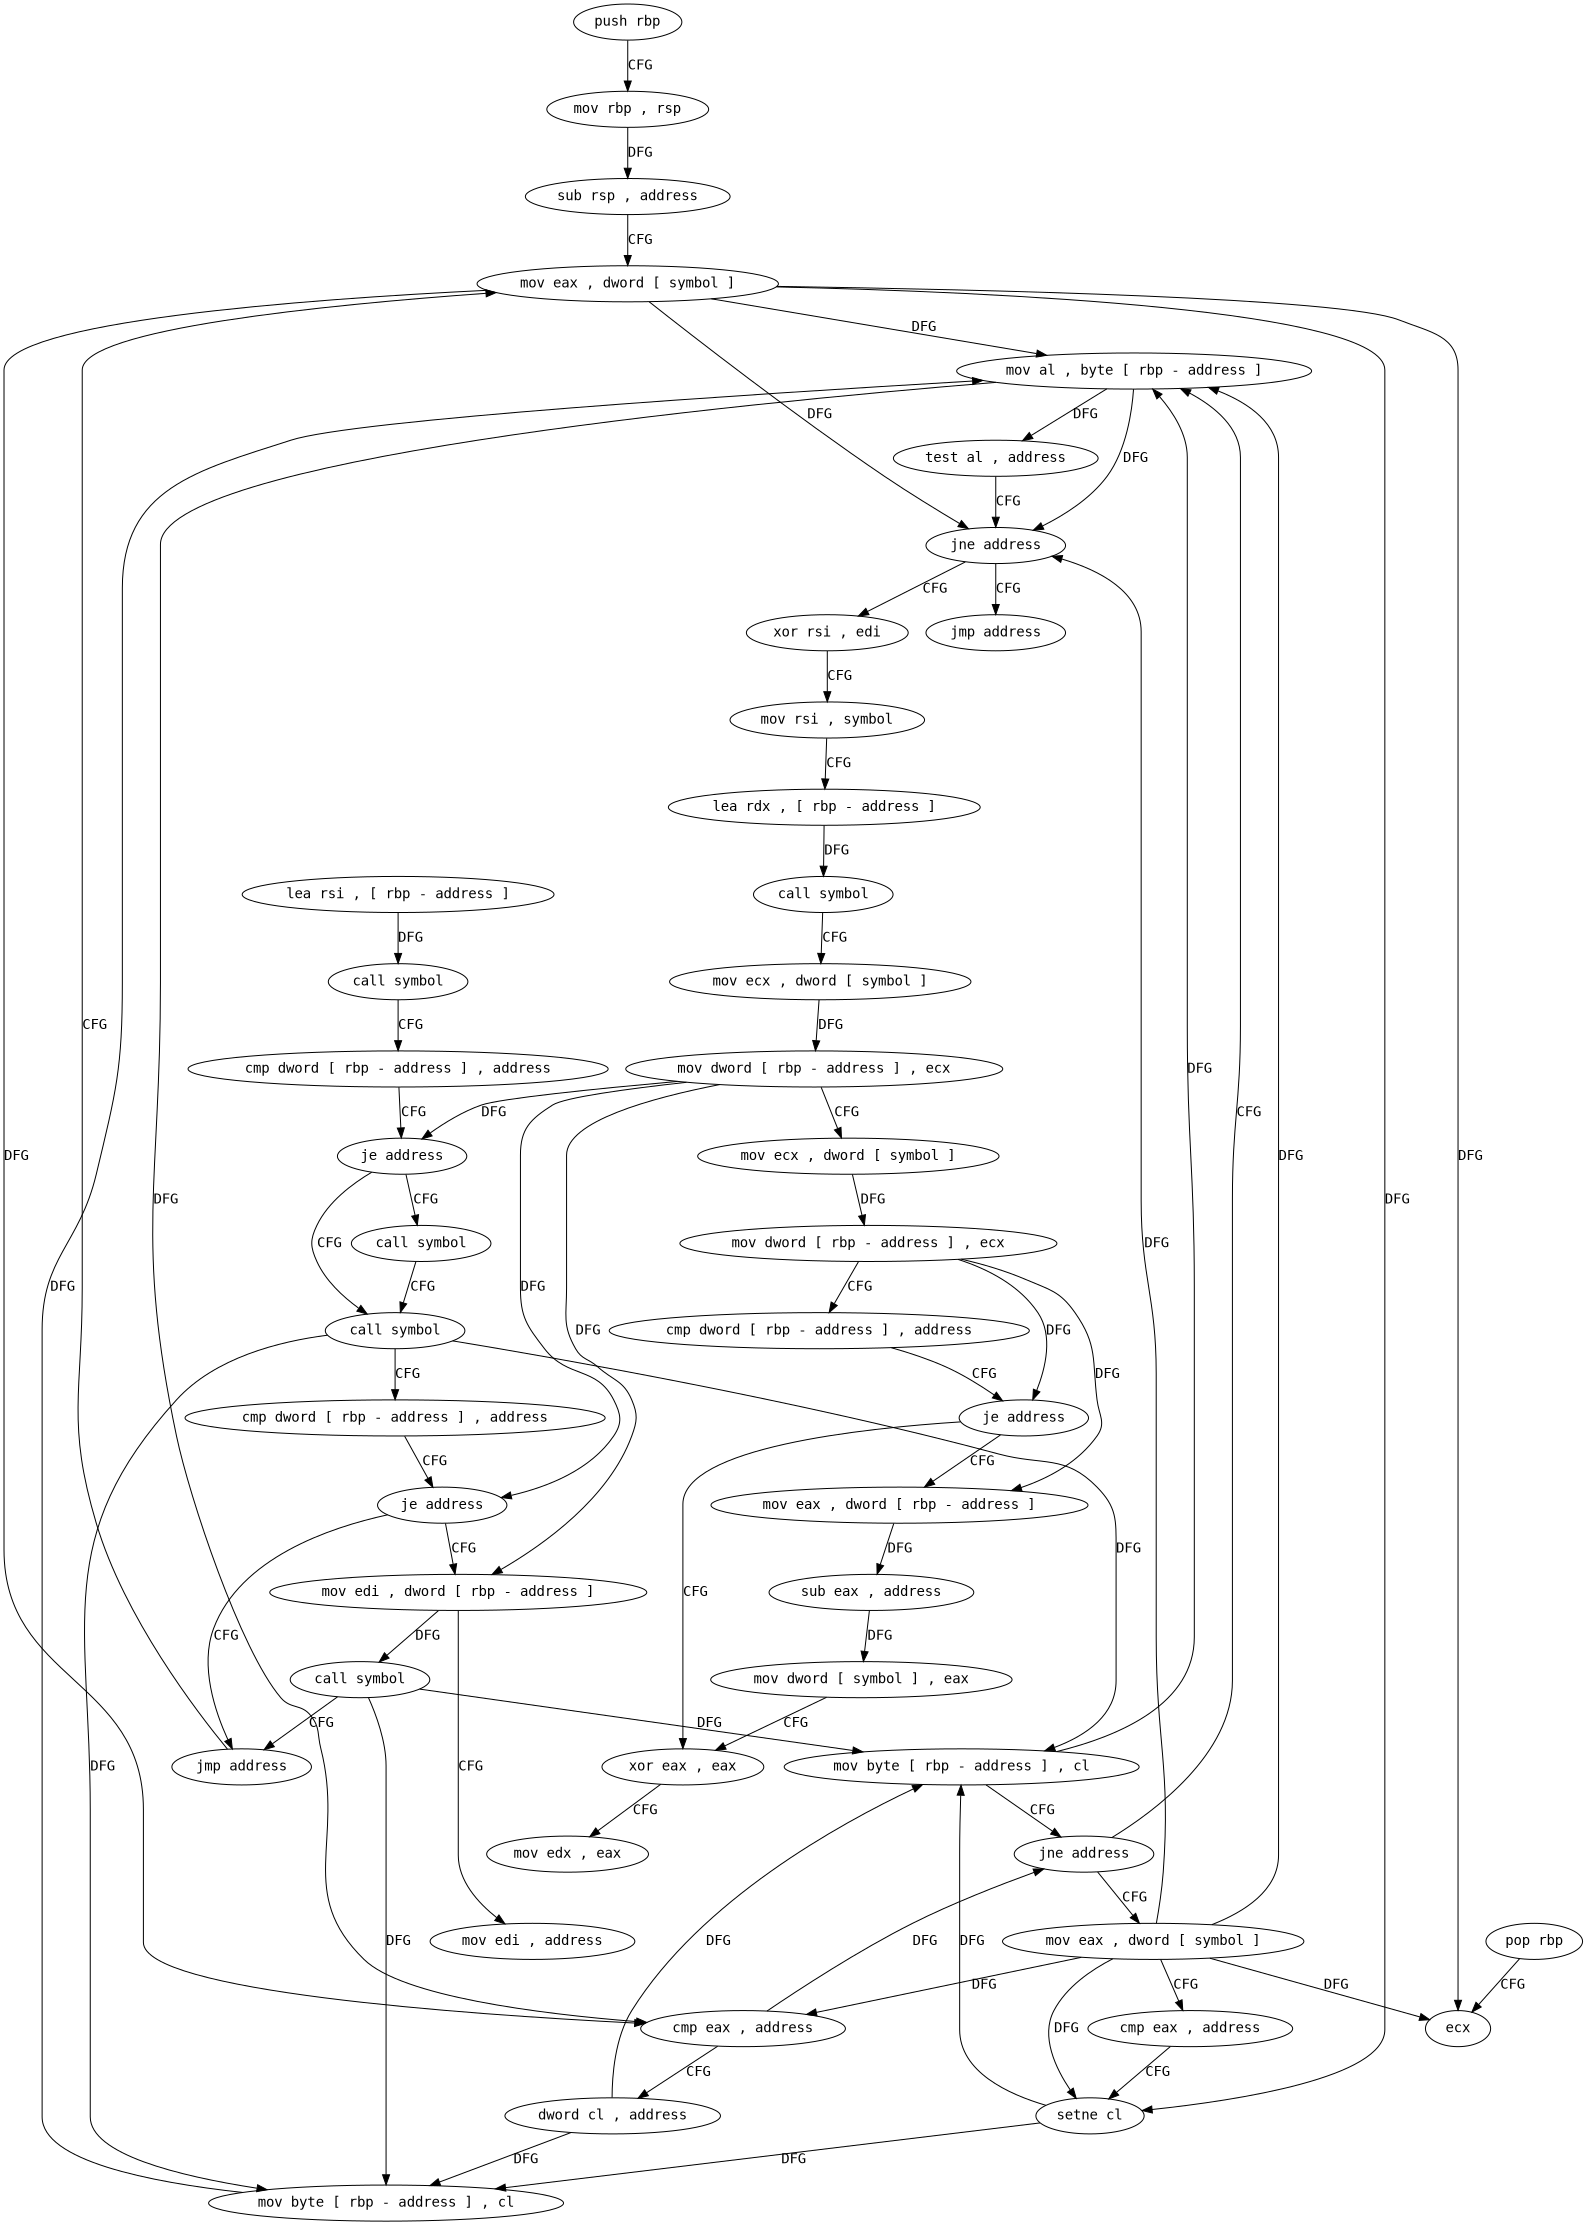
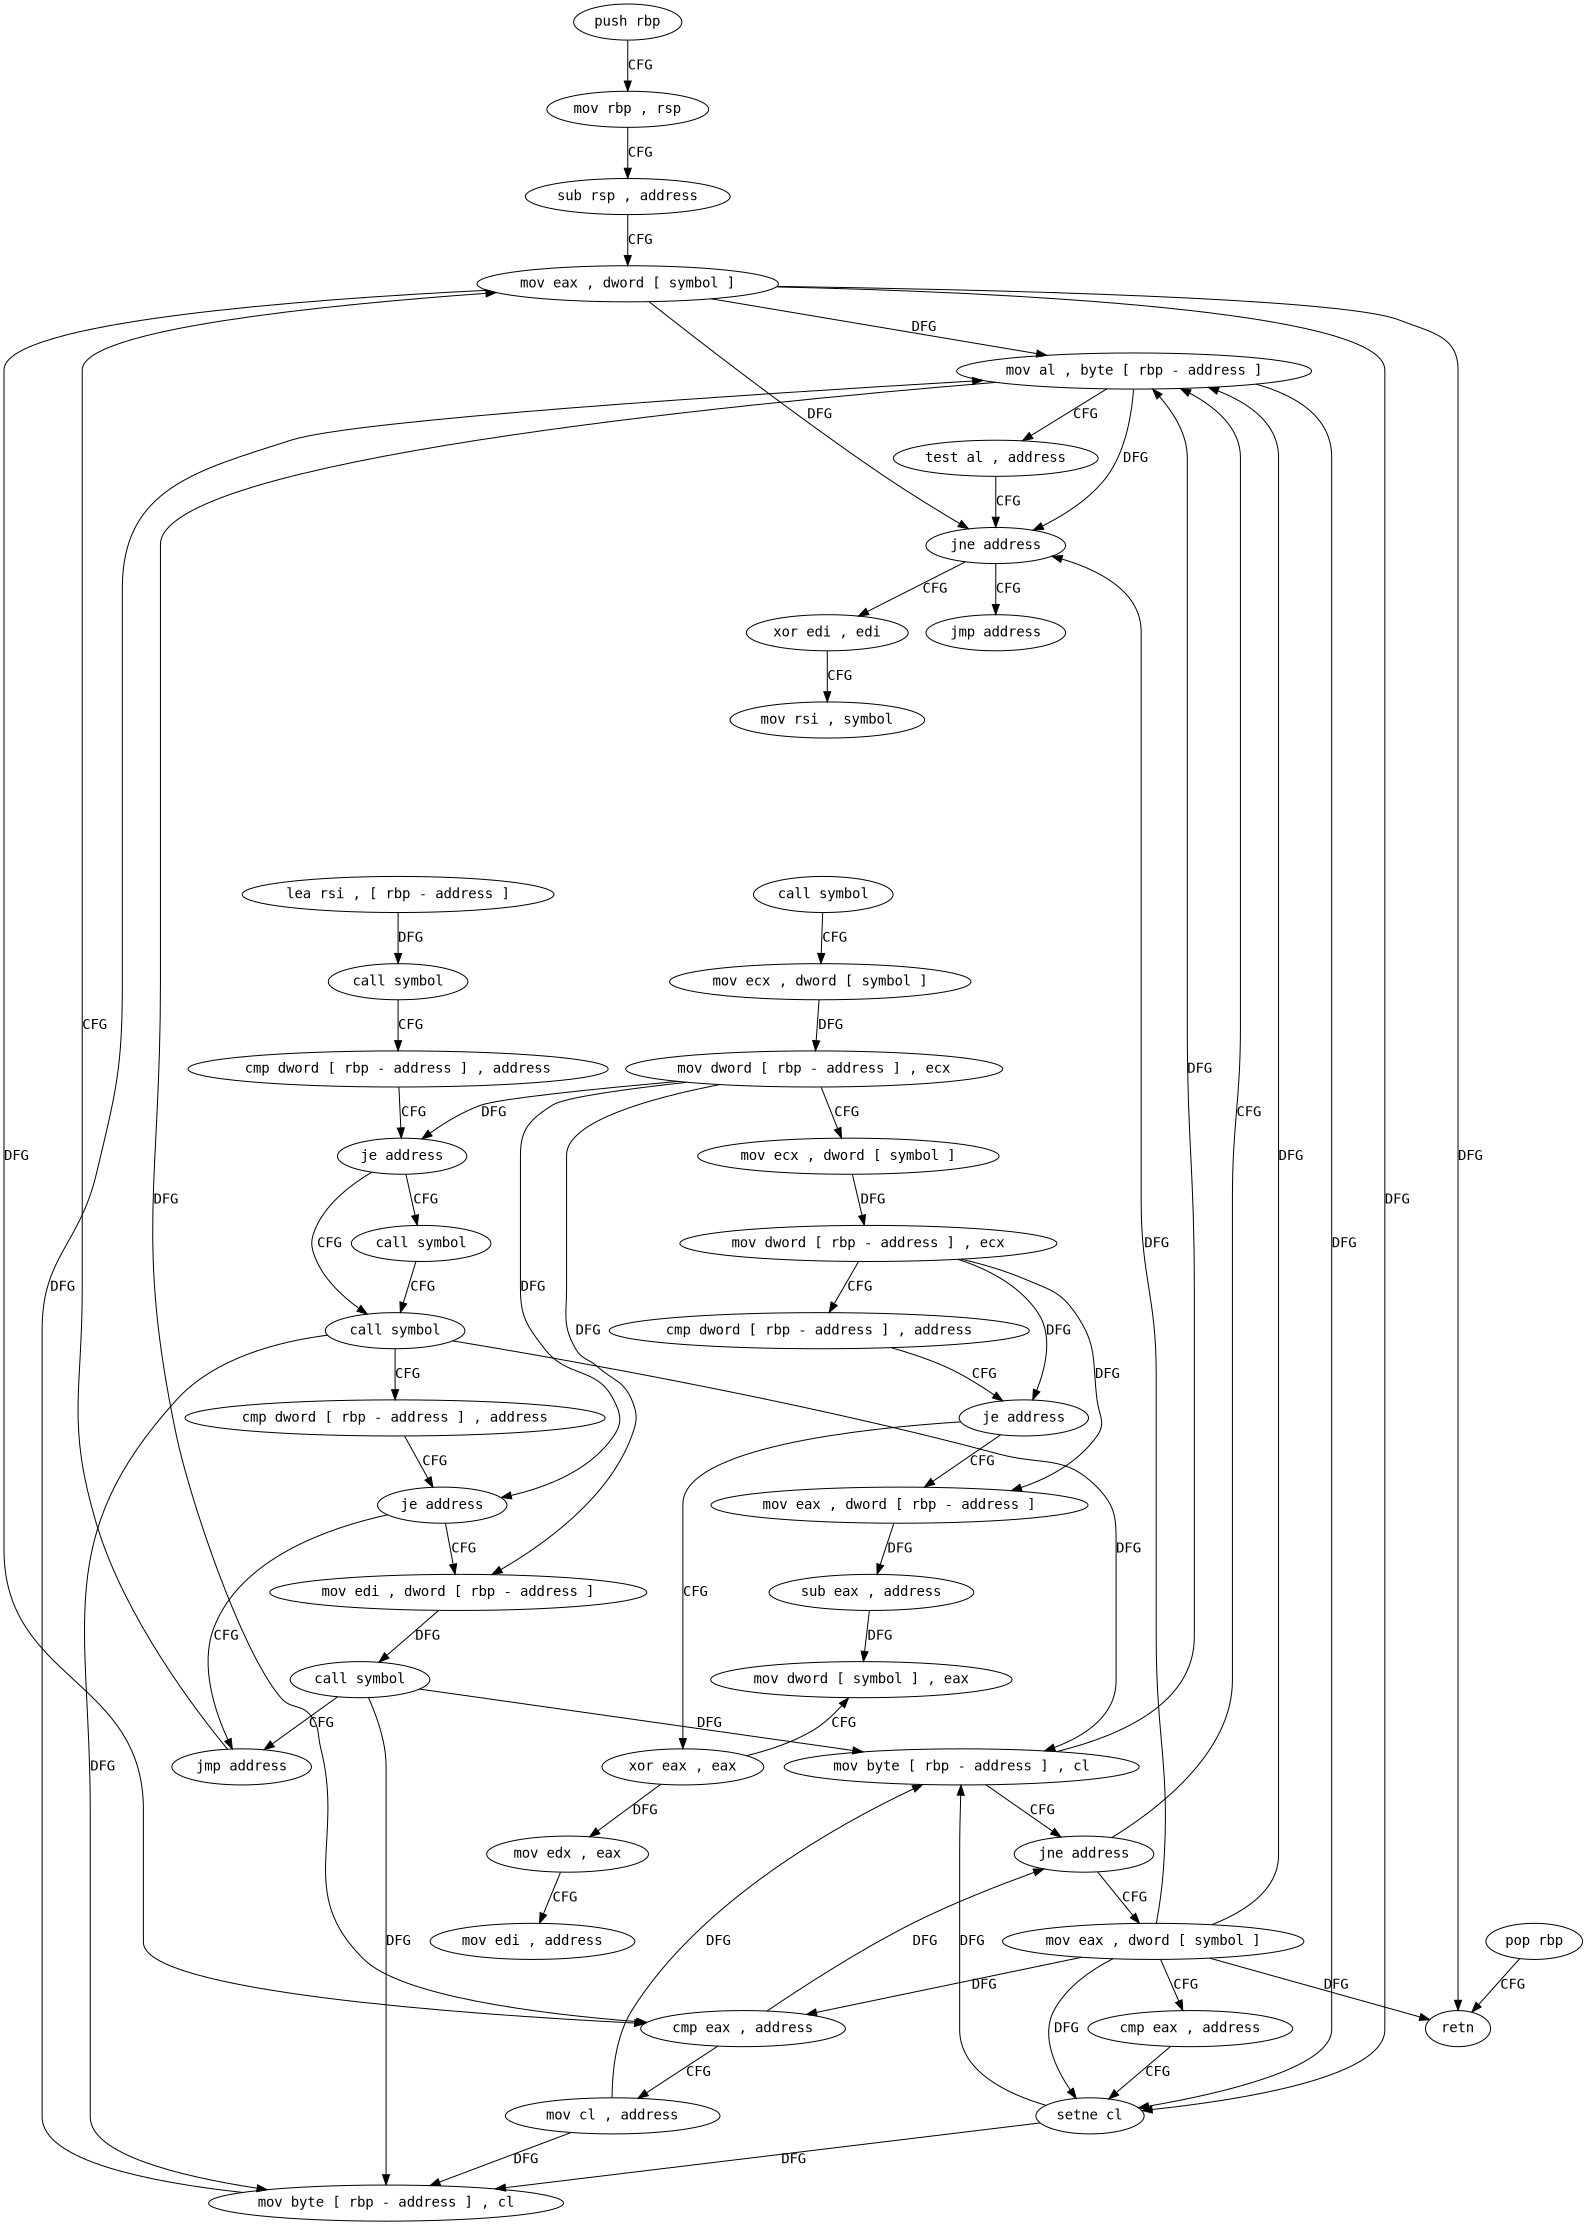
  digraph {
    fontname="DejaVu Sans Mono"
    node [fontname="DejaVu Sans Mono"]
    edge [fontname="DejaVu Sans Mono"]
    n1 [label="push rbp"]
    n2 [label="mov rbp , rsp"]
    n3 [label="sub rsp , address"]
    n4 [label="mov eax , dword [ symbol ]"]
    n5 [label="mov al , byte [ rbp - address ]"]
    n6 [label="jne address"]
    n7 [label="setne cl"]
-   n8 [label=ecx]
+   n8 [label=retn]
    n9 [label="cmp eax , address"]
    n10 [label="test al , address"]
-   n11 [label="xor rsi , edi"]
+   n11 [label="xor edi , edi"]
    n12 [label="jmp address"]
    n13 [label="mov byte [ rbp - address ] , cl"]
    n14 [label="mov byte [ rbp - address ] , cl"]
-   n15 [label="dword cl , address"]
+   n15 [label="mov cl , address"]
    n16 [label="jne address"]
    n17 [label="mov rsi , symbol"]
-   n18 [label="lea rdx , [ rbp - address ]"]
    n19 [label="mov eax , dword [ symbol ]"]
    n20 [label="cmp eax , address"]
    n21 [label="call symbol"]
    n22 [label="mov ecx , dword [ symbol ]"]
    n23 [label="mov dword [ rbp - address ] , ecx"]
    n24 [label="mov ecx , dword [ symbol ]"]
    n25 [label="je address"]
    n26 [label="je address"]
    n27 [label="mov edi , dword [ rbp - address ]"]
    n28 [label="mov dword [ rbp - address ] , ecx"]
    n29 [label="call symbol"]
    n30 [label="call symbol"]
    n31 [label="jmp address"]
    n32 [label="call symbol"]
    n33 [label="cmp dword [ rbp - address ] , address"]
    n34 [label="je address"]
    n35 [label="mov eax , dword [ rbp - address ]"]
    n36 [label="xor eax , eax"]
    n37 [label="sub eax , address"]
    n38 [label="mov edx , eax"]
    n39 [label="mov edi , address"]
    n40 [label="mov dword [ symbol ] , eax"]
    n41 [label="pop rbp"]
    n42 [label="lea rsi , [ rbp - address ]"]
    n43 [label="call symbol"]
    n44 [label="cmp dword [ rbp - address ] , address"]
    n45 [label="cmp dword [ rbp - address ] , address"]
    n1 -> n2 [label=CFG]
-   n2 -> n3 [label=DFG]
+   n2 -> n3 [label=CFG]
    n3 -> n4 [label=CFG]
    n4 -> n5 [label=DFG]
    n4 -> n6 [label=DFG]
    n4 -> n7 [label=DFG]
    n4 -> n8 [label=DFG]
    n4 -> n9 [label=DFG]
    n5 -> n6 [label=DFG]
+   n5 -> n7 [label=DFG]
    n5 -> n9 [label=DFG]
-   n5 -> n10 [label=DFG]
+   n5 -> n10 [label=CFG]
    n6 -> n11 [label=CFG]
    n6 -> n12 [label=CFG]
    n7 -> n13 [label=DFG]
    n7 -> n14 [label=DFG]
    n9 -> n15 [label=CFG]
    n9 -> n16 [label=DFG]
    n10 -> n6 [label=CFG]
    n11 -> n17 [label=CFG]
    n13 -> n5 [label=DFG]
    n14 -> n5 [label=DFG]
    n14 -> n16 [label=CFG]
    n15 -> n13 [label=DFG]
    n15 -> n14 [label=DFG]
    n16 -> n5 [label=CFG]
    n16 -> n19 [label=CFG]
-   n17 -> n18 [label=CFG]
-   n18 -> n21 [label=DFG]
    n19 -> n5 [label=DFG]
    n19 -> n6 [label=DFG]
    n19 -> n7 [label=DFG]
    n19 -> n8 [label=DFG]
    n19 -> n9 [label=DFG]
    n19 -> n20 [label=CFG]
    n20 -> n7 [label=CFG]
    n21 -> n22 [label=CFG]
    n22 -> n23 [label=DFG]
    n23 -> n24 [label=CFG]
    n23 -> n25 [label=DFG]
    n23 -> n26 [label=DFG]
    n23 -> n27 [label=DFG]
    n24 -> n28 [label=DFG]
    n25 -> n29 [label=CFG]
    n25 -> n30 [label=CFG]
    n26 -> n27 [label=CFG]
    n26 -> n31 [label=CFG]
    n27 -> n32 [label=DFG]
    n28 -> n33 [label=CFG]
    n28 -> n34 [label=DFG]
    n28 -> n35 [label=DFG]
    n29 -> n13 [label=DFG]
    n29 -> n14 [label=DFG]
    n29 -> n45 [label=CFG]
    n30 -> n29 [label=CFG]
    n31 -> n4 [label=CFG]
    n32 -> n13 [label=DFG]
    n32 -> n14 [label=DFG]
    n32 -> n31 [label=CFG]
    n33 -> n34 [label=CFG]
    n34 -> n35 [label=CFG]
    n34 -> n36 [label=CFG]
    n35 -> n37 [label=DFG]
-   n36 -> n38 [label=CFG]
+   n36 -> n38 [label=DFG]
    n37 -> n40 [label=DFG]
-   n27 -> n39 [label=CFG]
-   n40 -> n36 [label=CFG]
+   n38 -> n39 [label=CFG]
+   n36 -> n40 [label=CFG]
    n41 -> n8 [label=CFG]
    n42 -> n43 [label=DFG]
    n43 -> n44 [label=CFG]
    n44 -> n25 [label=CFG]
    n45 -> n26 [label=CFG]
  }
